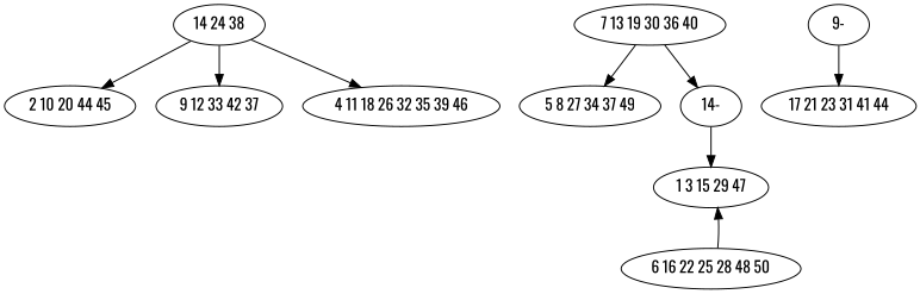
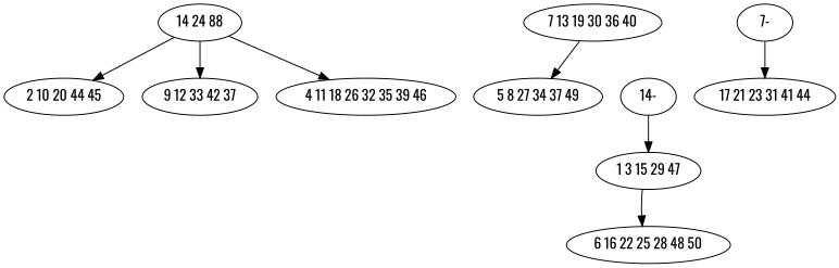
  digraph {
    fontname=Oswald
    node [fontname=Oswald]
    edge [fontname=Oswald]
-   n1 [label="14 24 38"]
+   n1 [label="14 24 88"]
    n2 [label="2 10 20 44 45"]
    n3 [label="9 12 33 42 37"]
    n4 [label="4 11 18 26 32 35 39 46"]
    n5 [label="7 13 19 30 36 40"]
    n6 [label="5 8 27 34 37 49"]
    n7 [label="14-"]
-   n8 [label="9-"]
+   n8 [label="7-"]
    n9 [label="17 21 23 31 41 44"]
    n10 [label="1 3 15 29 47"]
    n11 [label="6 16 22 25 28 48 50"]
    n1 -> n2
    n1 -> n3
    n1 -> n4
    n5 -> n6
-   n5 -> n7
    n7 -> n10
    n8 -> n9
-   n11 -> n10
+   n10 -> n11
  }
